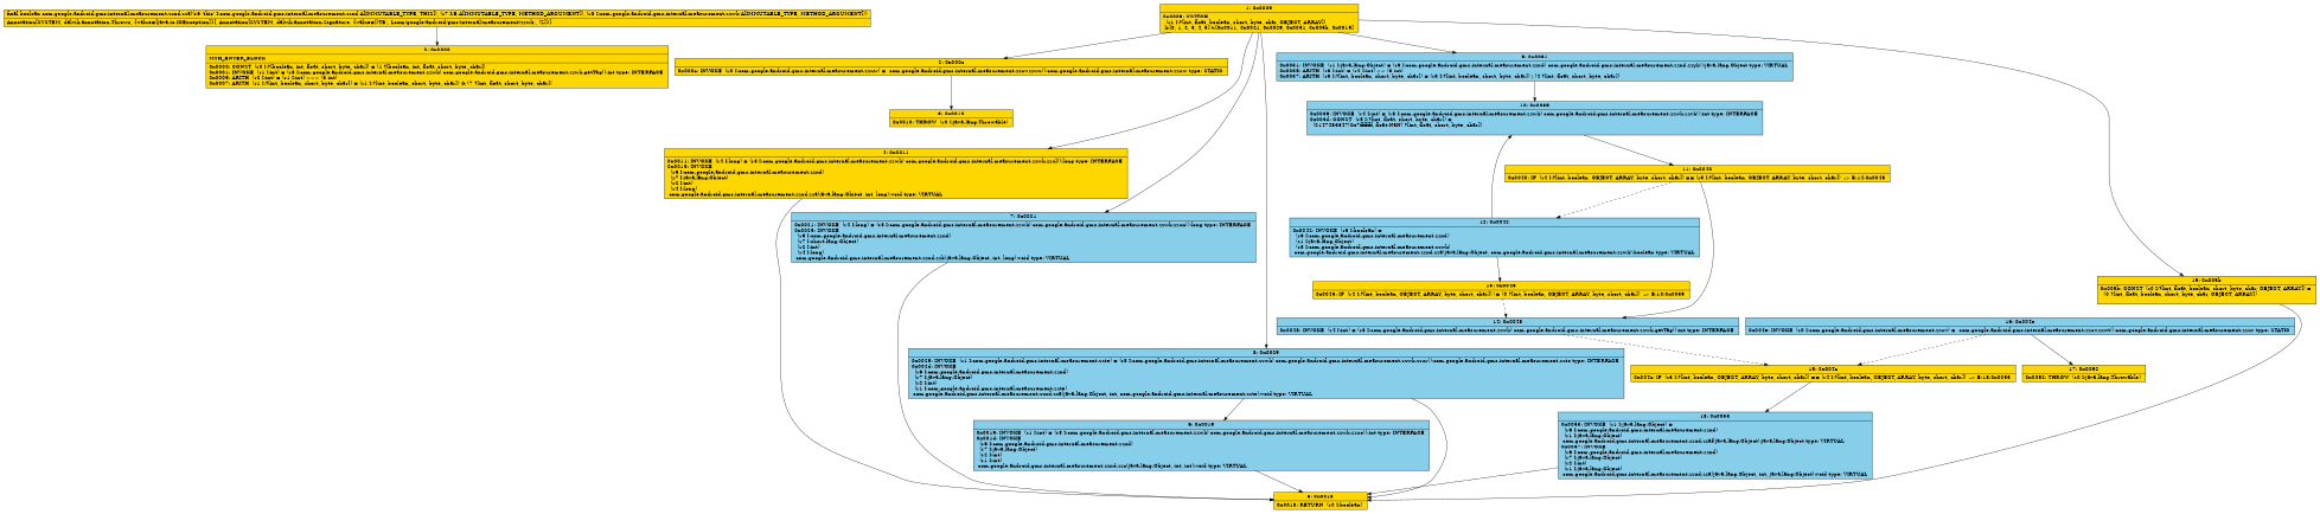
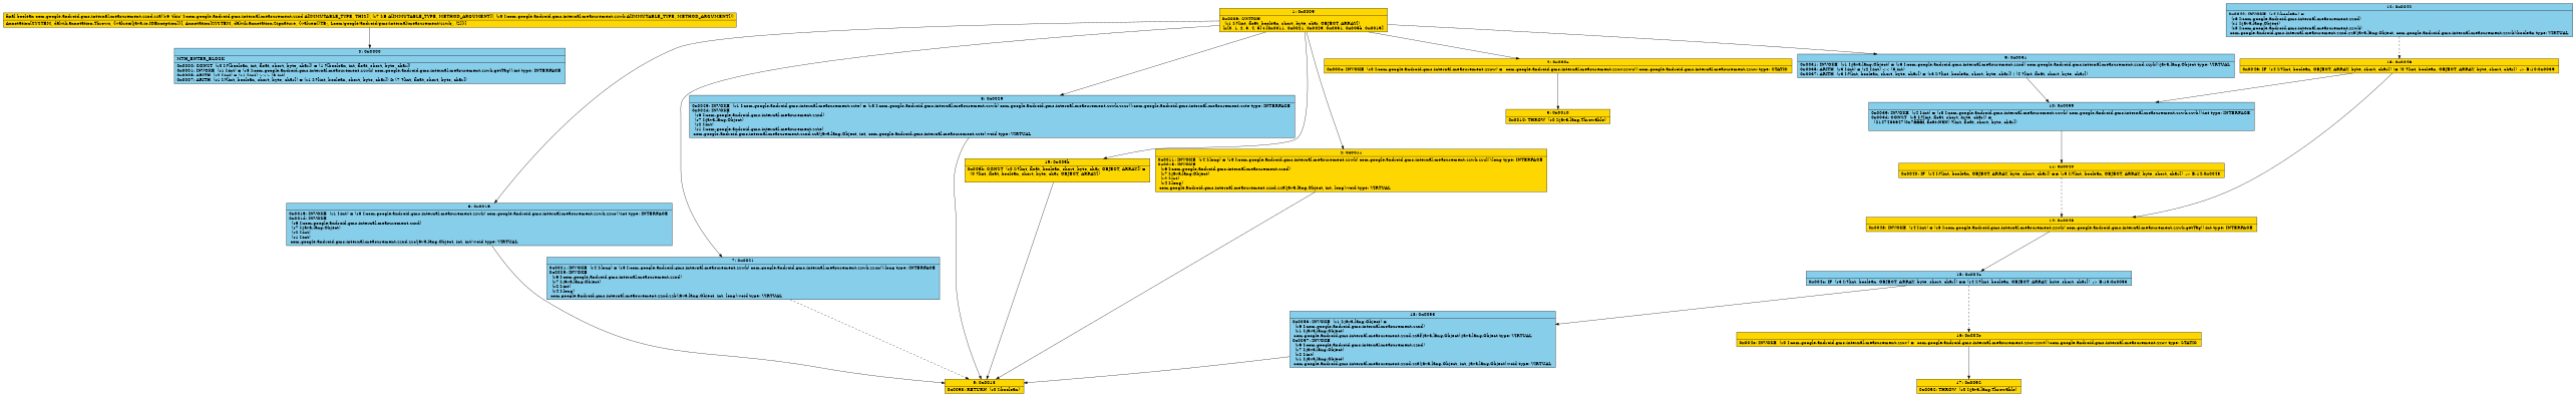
  digraph {
    node [fillcolor=gold shape=record style=filled]
-   n1 [label="{0\:\ 0x0000|MTH_ENTER_BLOCK\l|0x0000: CONST  (r0 I:?[boolean, int, float, short, byte, char]) = (1 ?[boolean, int, float, short, byte, char]) \l0x0001: INVOKE  (r1 I:int) = (r8 I:com.google.android.gms.internal.measurement.zzwk) com.google.android.gms.internal.measurement.zzwk.getTag():int type: INTERFACE \l0x0005: ARITH  (r2 I:int) = (r1 I:int) \>\>\> (3 int) \l0x0007: ARITH  (r1 I:?[int, boolean, short, byte, char]) = (r1 I:?[int, boolean, short, byte, char]) & (7 ?[int, float, short, byte, char]) \l}"]
+   n1 [fillcolor=skyblue label="{0\:\ 0x0000|MTH_ENTER_BLOCK\l|0x0000: CONST  (r0 I:?[boolean, int, float, short, byte, char]) = (1 ?[boolean, int, float, short, byte, char]) \l0x0001: INVOKE  (r1 I:int) = (r8 I:com.google.android.gms.internal.measurement.zzwk) com.google.android.gms.internal.measurement.zzwk.getTag():int type: INTERFACE \l0x0005: ARITH  (r2 I:int) = (r1 I:int) \>\>\> (3 int) \l0x0007: ARITH  (r1 I:?[int, boolean, short, byte, char]) = (r1 I:?[int, boolean, short, byte, char]) & (7 ?[int, float, short, byte, char]) \l}"]
    n2 [label="{1\:\ 0x0009|0x0009: SWITCH  \l  (r1 I:?[int, float, boolean, short, byte, char, OBJECT, ARRAY])\l k:[0, 1, 2, 3, 4, 5] t:[0x0011, 0x0021, 0x0029, 0x0031, 0x005b, 0x0019] \l}"]
    n3 [label="{2\:\ 0x000c|0x000c: INVOKE  (r0 I:com.google.android.gms.internal.measurement.zzuw) =  com.google.android.gms.internal.measurement.zzuv.zzwu():com.google.android.gms.internal.measurement.zzuw type: STATIC \l}"]
    n4 [label="{4\:\ 0x0011|0x0011: INVOKE  (r4 I:long) = (r8 I:com.google.android.gms.internal.measurement.zzwk) com.google.android.gms.internal.measurement.zzwk.zzul():long type: INTERFACE \l0x0015: INVOKE  \l  (r6 I:com.google.android.gms.internal.measurement.zzxd)\l  (r7 I:java.lang.Object)\l  (r2 I:int)\l  (r4 I:long)\l com.google.android.gms.internal.measurement.zzxd.zza(java.lang.Object, int, long):void type: VIRTUAL \l}"]
    n5 [fillcolor=skyblue label="{6\:\ 0x0019|0x0019: INVOKE  (r1 I:int) = (r8 I:com.google.android.gms.internal.measurement.zzwk) com.google.android.gms.internal.measurement.zzwk.zzuo():int type: INTERFACE \l0x001d: INVOKE  \l  (r6 I:com.google.android.gms.internal.measurement.zzxd)\l  (r7 I:java.lang.Object)\l  (r2 I:int)\l  (r1 I:int)\l com.google.android.gms.internal.measurement.zzxd.zzc(java.lang.Object, int, int):void type: VIRTUAL \l}"]
-   n6 [fillcolor=skyblue label="{7\:\ 0x0021|0x0021: INVOKE  (r4 I:long) = (r8 I:com.google.android.gms.internal.measurement.zzwk) com.google.android.gms.internal.measurement.zzwk.zzun():long type: INTERFACE \l0x0025: INVOKE  \l  (r6 I:com.google.android.gms.internal.measurement.zzxd)\l  (r7 I:short.lang.Object)\l  (r2 I:int)\l  (r4 I:long)\l com.google.android.gms.internal.measurement.zzxd.zzb(java.lang.Object, int, long):void type: VIRTUAL \l}"]
+   n6 [fillcolor=skyblue label="{7\:\ 0x0021|0x0021: INVOKE  (r4 I:long) = (r8 I:com.google.android.gms.internal.measurement.zzwk) com.google.android.gms.internal.measurement.zzwk.zzun():long type: INTERFACE \l0x0025: INVOKE  \l  (r6 I:com.google.android.gms.internal.measurement.zzxd)\l  (r7 I:java.lang.Object)\l  (r2 I:int)\l  (r4 I:long)\l com.google.android.gms.internal.measurement.zzxd.zzb(java.lang.Object, int, long):void type: VIRTUAL \l}"]
    n7 [fillcolor=skyblue label="{8\:\ 0x0029|0x0029: INVOKE  (r1 I:com.google.android.gms.internal.measurement.zzte) = (r8 I:com.google.android.gms.internal.measurement.zzwk) com.google.android.gms.internal.measurement.zzwk.zzur():com.google.android.gms.internal.measurement.zzte type: INTERFACE \l0x002d: INVOKE  \l  (r6 I:com.google.android.gms.internal.measurement.zzxd)\l  (r7 I:java.lang.Object)\l  (r2 I:int)\l  (r1 I:com.google.android.gms.internal.measurement.zzte)\l com.google.android.gms.internal.measurement.zzxd.zza(java.lang.Object, int, com.google.android.gms.internal.measurement.zzte):void type: VIRTUAL \l}"]
    n8 [fillcolor=skyblue label="{9\:\ 0x0031|0x0031: INVOKE  (r1 I:java.lang.Object) = (r6 I:com.google.android.gms.internal.measurement.zzxd) com.google.android.gms.internal.measurement.zzxd.zzyk():java.lang.Object type: VIRTUAL \l0x0035: ARITH  (r3 I:int) = (r2 I:int) \<\< (3 int) \l0x0037: ARITH  (r3 I:?[int, boolean, short, byte, char]) = (r3 I:?[int, boolean, short, byte, char]) \| (4 ?[int, float, short, byte, char]) \l}"]
    n9 [label="{19\:\ 0x005b|0x005b: CONST  (r0 I:?[int, float, boolean, short, byte, char, OBJECT, ARRAY]) = \l  (0 ?[int, float, boolean, short, byte, char, OBJECT, ARRAY])\l \l}"]
    n10 [label="{3\:\ 0x0010|0x0010: THROW  (r0 I:java.lang.Throwable) \l}"]
-   n11 [label="{5\:\ 0x0018|0x0018: RETURN  (r0 I:boolean) \l}"]
+   n11 [label="{5\:\ 0x0018|0x0098: RETURN  (r0 I:boolean) \l}"]
    n12 [fillcolor=skyblue label="{10\:\ 0x0039|0x0039: INVOKE  (r4 I:int) = (r8 I:com.google.android.gms.internal.measurement.zzwk) com.google.android.gms.internal.measurement.zzwk.zzvh():int type: INTERFACE \l0x003d: CONST  (r5 I:?[int, float, short, byte, char]) = \l  (2147483647(0x7fffffff, float:NaN) ?[int, float, short, byte, char])\l \l}"]
    n13 [label="{11\:\ 0x0040|0x0040: IF  (r4 I:?[int, boolean, OBJECT, ARRAY, byte, short, char]) == (r5 I:?[int, boolean, OBJECT, ARRAY, byte, short, char])  \-\> B:14:0x0048 \l}"]
-   n14 [fillcolor=skyblue label="{12\:\ 0x0042|0x0042: INVOKE  (r6 I:boolean) = \l  (r6 I:com.google.android.gms.internal.measurement.zzxd)\l  (r1 I:java.lang.Object)\l  (r8 I:com.google.android.gms.internal.measurement.zzwk)\l com.google.android.gms.internal.measurement.zzxd.zza(java.lang.Object, com.google.android.gms.internal.measurement.zzwk):boolean type: VIRTUAL \l}"]
-   n15 [fillcolor=skyblue label="{14\:\ 0x0048|0x0048: INVOKE  (r4 I:int) = (r8 I:com.google.android.gms.internal.measurement.zzwk) com.google.android.gms.internal.measurement.zzwk.getTag():int type: INTERFACE \l}"]
+   n14 [fillcolor=skyblue label="{12\:\ 0x0042|0x0042: INVOKE  (r4 I:boolean) = \l  (r6 I:com.google.android.gms.internal.measurement.zzxd)\l  (r1 I:java.lang.Object)\l  (r8 I:com.google.android.gms.internal.measurement.zzwk)\l com.google.android.gms.internal.measurement.zzxd.zza(java.lang.Object, com.google.android.gms.internal.measurement.zzwk):boolean type: VIRTUAL \l}"]
+   n15 [label="{14\:\ 0x0048|0x0048: INVOKE  (r4 I:int) = (r8 I:com.google.android.gms.internal.measurement.zzwk) com.google.android.gms.internal.measurement.zzwk.getTag():int type: INTERFACE \l}"]
    n16 [label="{13\:\ 0x0046|0x0046: IF  (r4 I:?[int, boolean, OBJECT, ARRAY, byte, short, char]) != (0 ?[int, boolean, OBJECT, ARRAY, byte, short, char])  \-\> B:10:0x0039 \l}"]
-   n17 [label="{15\:\ 0x004c|0x004c: IF  (r3 I:?[int, boolean, OBJECT, ARRAY, byte, short, char]) == (r4 I:?[int, boolean, OBJECT, ARRAY, byte, short, char])  \-\> B:18:0x0053 \l}"]
-   n18 [fillcolor=skyblue label="{16\:\ 0x004e|0x004e: INVOKE  (r0 I:com.google.android.gms.internal.measurement.zzuv) =  com.google.android.gms.internal.measurement.zzuv.zzwt():com.google.android.gms.internal.measurement.zzuv type: STATIC \l}"]
+   n17 [fillcolor=skyblue label="{15\:\ 0x004c|0x004c: IF  (r3 I:?[int, boolean, OBJECT, ARRAY, byte, short, char]) == (r4 I:?[int, boolean, OBJECT, ARRAY, byte, short, char])  \-\> B:18:0x0053 \l}"]
+   n18 [label="{16\:\ 0x004e|0x004e: INVOKE  (r0 I:com.google.android.gms.internal.measurement.zzuv) =  com.google.android.gms.internal.measurement.zzuv.zzwt():com.google.android.gms.internal.measurement.zzuv type: STATIC \l}"]
    n19 [fillcolor=skyblue label="{18\:\ 0x0053|0x0053: INVOKE  (r1 I:java.lang.Object) = \l  (r6 I:com.google.android.gms.internal.measurement.zzxd)\l  (r1 I:java.lang.Object)\l com.google.android.gms.internal.measurement.zzxd.zzaf(java.lang.Object):java.lang.Object type: VIRTUAL \l0x0057: INVOKE  \l  (r6 I:com.google.android.gms.internal.measurement.zzxd)\l  (r7 I:java.lang.Object)\l  (r2 I:int)\l  (r1 I:java.lang.Object)\l com.google.android.gms.internal.measurement.zzxd.zza(java.lang.Object, int, java.lang.Object):void type: VIRTUAL \l}"]
    n20 [label="{17\:\ 0x0052|0x0052: THROW  (r0 I:java.lang.Throwable) \l}"]
    n21 [label="{final boolean com.google.android.gms.internal.measurement.zzxd.zza((r6 'this' I:com.google.android.gms.internal.measurement.zzxd A[IMMUTABLE_TYPE, THIS]), (r7 I:B A[IMMUTABLE_TYPE, METHOD_ARGUMENT]), (r8 I:com.google.android.gms.internal.measurement.zzwk A[IMMUTABLE_TYPE, METHOD_ARGUMENT]))  | Annotation[SYSTEM, dalvik.annotation.Throws, \{value=[java.io.IOException]\}], Annotation[SYSTEM, dalvik.annotation.Signature, \{value=[(TB;, Lcom\/google\/android\/gms\/internal\/measurement\/zzwk;, )Z]\}]\l}"]
    n2 -> n3
    n2 -> n4
-   n7 -> n5
+   n2 -> n5
    n2 -> n6
    n2 -> n7
    n2 -> n8
    n2 -> n9
    n3 -> n10
    n4 -> n11
    n5 -> n11
-   n6 -> n11
+   n6 -> n11 [style=dashed]
    n7 -> n11
    n8 -> n12
    n9 -> n11
    n12 -> n13
-   n13 -> n14 [style=dashed]
-   n13 -> n15
-   n14 -> n16
-   n15 -> n17 [style=dashed]
-   n14 -> n12
-   n16 -> n15 [style=dashed]
-   n18 -> n17 [style=dashed]
+   n13 -> n15 [style=dashed]
+   n14 -> n16 [style=dashed]
+   n15 -> n17
+   n16 -> n12
+   n16 -> n15 [style=solid]
+   n17 -> n18 [style=dashed]
    n17 -> n19
    n18 -> n20
    n19 -> n11
    n21 -> n1
  }
